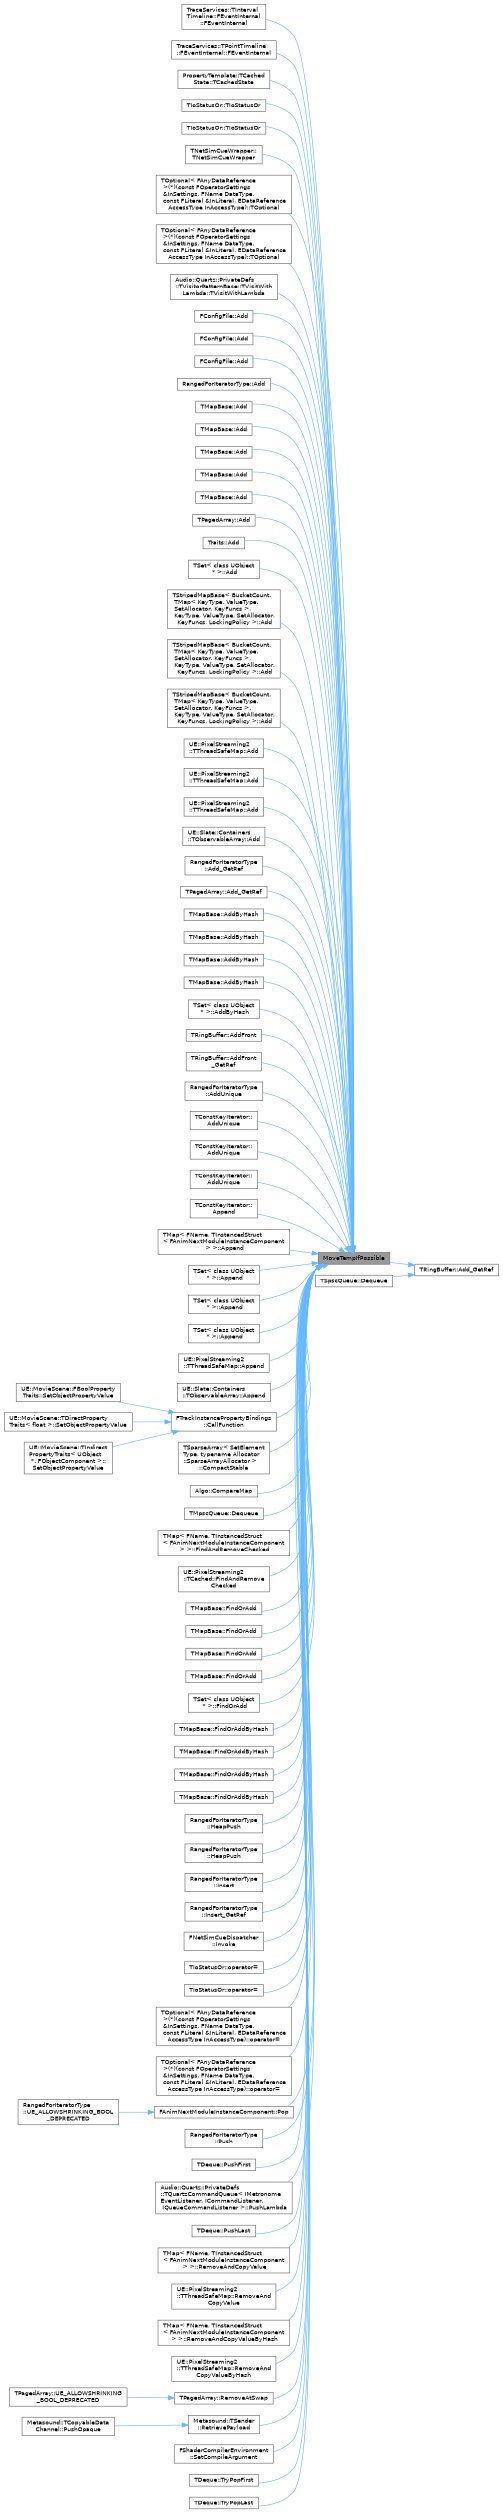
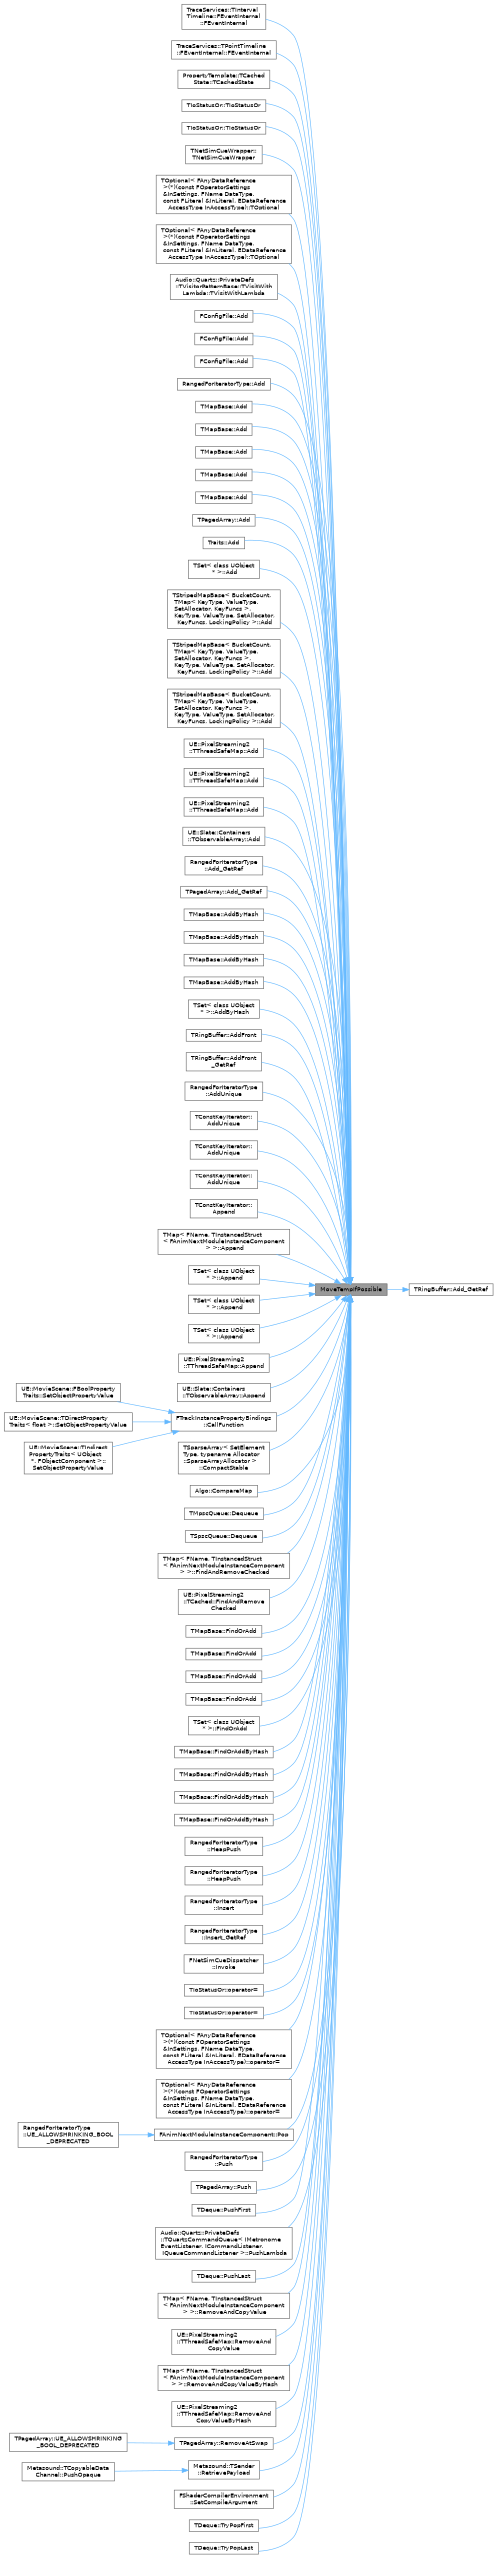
  digraph {
    rankdir=RL
    node [color=grey40 fillcolor=white fontname=Helvetica fontsize=10 shape=box style=filled]
    edge [color=steelblue1 dir=back fontname=Helvetica fontsize=10 labelfontname=Helvetica labelfontsize=10 style=solid]
    n1 [color=gray40 fillcolor=grey60 fontcolor=black height=0.2 label=MoveTempIfPossible width=0.4]
    n2 [height=0.2 label="TraceServices::TInterval\lTimeline::FEventInternal\l::FEventInternal" width=0.4]
    n3 [height=0.2 label="TraceServices::TPointTimeline\l::FEventInternal::FEventInternal" width=0.4]
    n4 [height=0.2 label="PropertyTemplate::TCached\lState::TCachedState" width=0.4]
    n5 [height=0.2 label="TIoStatusOr::TIoStatusOr" width=0.4]
    n6 [height=0.2 label="TIoStatusOr::TIoStatusOr" width=0.4]
    n7 [height=0.2 label="TNetSimCueWrapper::\lTNetSimCueWrapper" width=0.4]
    n8 [height=0.2 label="TOptional\< FAnyDataReference\l \>(*)(const FOperatorSettings\l &InSettings, FName DataType,\l const FLiteral &InLiteral, EDataReference\lAccessType InAccessType)::TOptional" width=0.4]
    n9 [height=0.2 label="TOptional\< FAnyDataReference\l \>(*)(const FOperatorSettings\l &InSettings, FName DataType,\l const FLiteral &InLiteral, EDataReference\lAccessType InAccessType)::TOptional" width=0.4]
    n10 [height=0.2 label="Audio::Quartz::PrivateDefs\l::TVisitorPatternBase::TVisitWith\lLambda::TVisitWithLambda" width=0.4]
    n11 [height=0.2 label="FConfigFile::Add" width=0.4]
    n12 [height=0.2 label="FConfigFile::Add" width=0.4]
    n13 [height=0.2 label="FConfigFile::Add" width=0.4]
    n14 [height=0.2 label="RangedForIteratorType::Add" width=0.4]
    n15 [height=0.2 label="TMapBase::Add" width=0.4]
    n16 [height=0.2 label="TMapBase::Add" width=0.4]
    n17 [height=0.2 label="TMapBase::Add" width=0.4]
    n18 [height=0.2 label="TMapBase::Add" width=0.4]
    n19 [height=0.2 label="TMapBase::Add" width=0.4]
    n20 [height=0.2 label="TPagedArray::Add" width=0.4]
    n21 [height=0.2 label="Traits::Add" width=0.4]
    n22 [height=0.2 label="TSet\< class UObject\l * \>::Add" width=0.4]
    n23 [height=0.2 label="TStripedMapBase\< BucketCount,\l TMap\< KeyType, ValueType,\l SetAllocator, KeyFuncs \>,\l KeyType, ValueType, SetAllocator,\l KeyFuncs, LockingPolicy \>::Add" width=0.4]
    n24 [height=0.2 label="TStripedMapBase\< BucketCount,\l TMap\< KeyType, ValueType,\l SetAllocator, KeyFuncs \>,\l KeyType, ValueType, SetAllocator,\l KeyFuncs, LockingPolicy \>::Add" width=0.4]
    n25 [height=0.2 label="TStripedMapBase\< BucketCount,\l TMap\< KeyType, ValueType,\l SetAllocator, KeyFuncs \>,\l KeyType, ValueType, SetAllocator,\l KeyFuncs, LockingPolicy \>::Add" width=0.4]
    n26 [height=0.2 label="UE::PixelStreaming2\l::TThreadSafeMap::Add" width=0.4]
    n27 [height=0.2 label="UE::PixelStreaming2\l::TThreadSafeMap::Add" width=0.4]
    n28 [height=0.2 label="UE::PixelStreaming2\l::TThreadSafeMap::Add" width=0.4]
    n29 [height=0.2 label="UE::Slate::Containers\l::TObservableArray::Add" width=0.4]
    n30 [height=0.2 label="RangedForIteratorType\l::Add_GetRef" width=0.4]
    n31 [height=0.2 label="TPagedArray::Add_GetRef" width=0.4]
    n32 [height=0.2 label="TMapBase::AddByHash" width=0.4]
    n33 [height=0.2 label="TMapBase::AddByHash" width=0.4]
    n34 [height=0.2 label="TMapBase::AddByHash" width=0.4]
    n35 [height=0.2 label="TMapBase::AddByHash" width=0.4]
    n36 [height=0.2 label="TSet\< class UObject\l * \>::AddByHash" width=0.4]
    n37 [height=0.2 label="TRingBuffer::AddFront" width=0.4]
    n38 [height=0.2 label="TRingBuffer::AddFront\l_GetRef" width=0.4]
    n39 [height=0.2 label="RangedForIteratorType\l::AddUnique" width=0.4]
    n40 [height=0.2 label="TConstKeyIterator::\lAddUnique" width=0.4]
    n41 [height=0.2 label="TConstKeyIterator::\lAddUnique" width=0.4]
    n42 [height=0.2 label="TConstKeyIterator::\lAddUnique" width=0.4]
    n43 [height=0.2 label="TConstKeyIterator::\lAppend" width=0.4]
    n44 [height=0.2 label="TMap\< FName, TInstancedStruct\l\< FAnimNextModuleInstanceComponent\l \> \>::Append" width=0.4]
    n45 [height=0.2 label="TSet\< class UObject\l * \>::Append" width=0.4]
    n46 [height=0.2 label="TSet\< class UObject\l * \>::Append" width=0.4]
    n47 [height=0.2 label="TSet\< class UObject\l * \>::Append" width=0.4]
    n48 [height=0.2 label="UE::PixelStreaming2\l::TThreadSafeMap::Append" width=0.4]
    n49 [height=0.2 label="UE::Slate::Containers\l::TObservableArray::Append" width=0.4]
    n50 [height=0.2 label="FTrackInstancePropertyBindings\l::CallFunction" width=0.4]
    n51 [height=0.2 label="TSparseArray\< SetElement\lType, typename Allocator\l::SparseArrayAllocator \>\l::CompactStable" width=0.4]
    n52 [height=0.2 label="Algo::CompareMap" width=0.4]
    n53 [height=0.2 label="TMpscQueue::Dequeue" width=0.4]
    n54 [height=0.2 label="TSpscQueue::Dequeue" width=0.4]
    n55 [height=0.2 label="TMap\< FName, TInstancedStruct\l\< FAnimNextModuleInstanceComponent\l \> \>::FindAndRemoveChecked" width=0.4]
    n56 [height=0.2 label="UE::PixelStreaming2\l::TCached::FindAndRemove\lChecked" width=0.4]
    n57 [height=0.2 label="TMapBase::FindOrAdd" width=0.4]
    n58 [height=0.2 label="TMapBase::FindOrAdd" width=0.4]
    n59 [height=0.2 label="TMapBase::FindOrAdd" width=0.4]
    n60 [height=0.2 label="TMapBase::FindOrAdd" width=0.4]
    n61 [height=0.2 label="TSet\< class UObject\l * \>::FindOrAdd" width=0.4]
    n62 [height=0.2 label="TMapBase::FindOrAddByHash" width=0.4]
    n63 [height=0.2 label="TMapBase::FindOrAddByHash" width=0.4]
    n64 [height=0.2 label="TMapBase::FindOrAddByHash" width=0.4]
    n65 [height=0.2 label="TMapBase::FindOrAddByHash" width=0.4]
    n66 [height=0.2 label="RangedForIteratorType\l::HeapPush" width=0.4]
    n67 [height=0.2 label="RangedForIteratorType\l::HeapPush" width=0.4]
    n68 [height=0.2 label="RangedForIteratorType\l::Insert" width=0.4]
    n69 [height=0.2 label="RangedForIteratorType\l::Insert_GetRef" width=0.4]
    n70 [height=0.2 label="FNetSimCueDispatcher\l::Invoke" width=0.4]
    n71 [height=0.2 label="TIoStatusOr::operator=" width=0.4]
    n72 [height=0.2 label="TIoStatusOr::operator=" width=0.4]
    n73 [height=0.2 label="TOptional\< FAnyDataReference\l \>(*)(const FOperatorSettings\l &InSettings, FName DataType,\l const FLiteral &InLiteral, EDataReference\lAccessType InAccessType)::operator=" width=0.4]
    n74 [height=0.2 label="TOptional\< FAnyDataReference\l \>(*)(const FOperatorSettings\l &InSettings, FName DataType,\l const FLiteral &InLiteral, EDataReference\lAccessType InAccessType)::operator=" width=0.4]
    n75 [height=0.2 label="FAnimNextModuleInstanceComponent::Pop" width=0.4]
    n76 [height=0.2 label="RangedForIteratorType\l::Push" width=0.4]
+   n77 [height=0.2 label="TPagedArray::Push" width=0.4]
    n78 [height=0.2 label="TDeque::PushFirst" width=0.4]
    n79 [height=0.2 label="Audio::Quartz::PrivateDefs\l::TQuartzCommandQueue\< IMetronome\lEventListener, ICommandListener,\l IQueueCommandListener \>::PushLambda" width=0.4]
    n80 [height=0.2 label="TDeque::PushLast" width=0.4]
    n81 [height=0.2 label="TMap\< FName, TInstancedStruct\l\< FAnimNextModuleInstanceComponent\l \> \>::RemoveAndCopyValue" width=0.4]
    n82 [height=0.2 label="UE::PixelStreaming2\l::TThreadSafeMap::RemoveAnd\lCopyValue" width=0.4]
    n83 [height=0.2 label="TMap\< FName, TInstancedStruct\l\< FAnimNextModuleInstanceComponent\l \> \>::RemoveAndCopyValueByHash" width=0.4]
    n84 [height=0.2 label="UE::PixelStreaming2\l::TThreadSafeMap::RemoveAnd\lCopyValueByHash" width=0.4]
    n85 [height=0.2 label="TPagedArray::RemoveAtSwap" width=0.4]
    n86 [height=0.2 label="Metasound::TSender\l::RetrievePayload" width=0.4]
    n87 [height=0.2 label="FShaderCompilerEnvironment\l::SetCompileArgument" width=0.4]
    n88 [height=0.2 label="TDeque::TryPopFirst" width=0.4]
    n89 [height=0.2 label="TDeque::TryPopLast" width=0.4]
    n90 [height=0.2 label="TRingBuffer::Add_GetRef" width=0.4]
    n91 [height=0.2 label="UE::MovieScene::FBoolProperty\lTraits::SetObjectPropertyValue" width=0.4]
    n92 [height=0.2 label="UE::MovieScene::TDirectProperty\lTraits\< float \>::SetObjectPropertyValue" width=0.4]
    n93 [height=0.2 label="UE::MovieScene::TIndirect\lPropertyTraits\< UObject\l *, FObjectComponent \>::\lSetObjectPropertyValue" width=0.4]
    n94 [height=0.2 label="RangedForIteratorType\l::UE_ALLOWSHRINKING_BOOL\l_DEPRECATED" width=0.4]
    n95 [height=0.2 label="TPagedArray::UE_ALLOWSHRINKING\l_BOOL_DEPRECATED" width=0.4]
    n96 [height=0.2 label="Metasound::TCopyableData\lChannel::PushOpaque" width=0.4]
    n1 -> n2
    n1 -> n3
    n1 -> n4
    n1 -> n5
    n1 -> n6
    n1 -> n7
    n1 -> n8
    n1 -> n9
    n1 -> n10
    n1 -> n11
    n1 -> n12
    n1 -> n13
    n1 -> n14
    n1 -> n15
    n1 -> n16
    n1 -> n17
    n1 -> n18
    n1 -> n19
    n1 -> n20
    n1 -> n21
    n1 -> n22
    n1 -> n23
    n1 -> n24
    n1 -> n25
    n1 -> n26
    n1 -> n27
    n1 -> n28
    n1 -> n29
    n1 -> n30
    n1 -> n31
    n1 -> n32
    n1 -> n33
    n1 -> n34
    n1 -> n35
    n1 -> n36
    n1 -> n37
    n1 -> n38
    n1 -> n39
    n1 -> n40
    n1 -> n41
    n1 -> n42
    n1 -> n43
    n1 -> n44
    n1 -> n45
    n1 -> n46
    n1 -> n47
    n1 -> n48
    n1 -> n49
    n1 -> n50
    n1 -> n51
    n1 -> n52
    n1 -> n53
-   n90 -> n54
+   n1 -> n54
    n1 -> n55
    n1 -> n56
    n1 -> n57
    n1 -> n58
    n1 -> n59
    n1 -> n60
    n1 -> n61
    n1 -> n62
    n1 -> n63
    n1 -> n64
    n1 -> n65
    n1 -> n66
    n1 -> n67
    n1 -> n68
    n1 -> n69
    n1 -> n70
    n1 -> n71
    n1 -> n72
    n1 -> n73
    n1 -> n74
    n1 -> n75
    n1 -> n76
+   n1 -> n77
    n1 -> n78
    n1 -> n79
    n1 -> n80
    n1 -> n81
    n1 -> n82
    n1 -> n83
    n1 -> n84
    n1 -> n85
    n1 -> n86
    n1 -> n87
    n1 -> n88
    n1 -> n89
    n50 -> n91
    n50 -> n92
    n50 -> n93
    n75 -> n94
    n85 -> n95
    n86 -> n96
    n90 -> n1
  }
